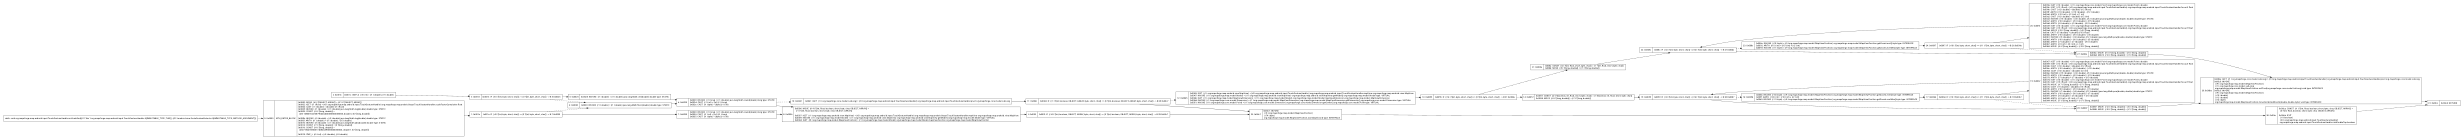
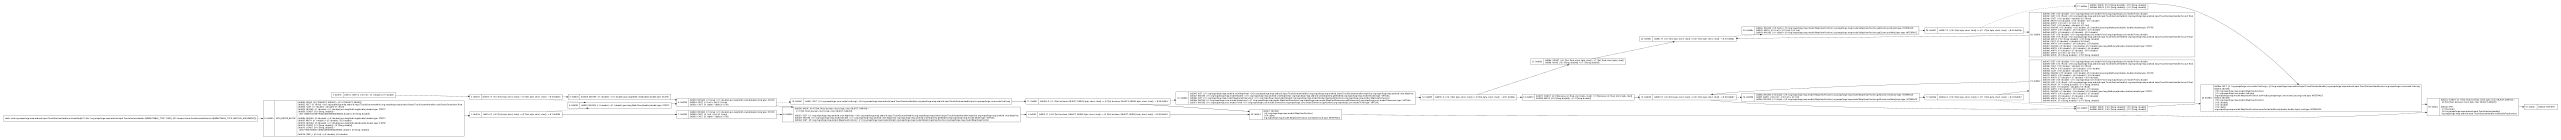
  digraph {
    fontname=Roboto
    rankdir=LR
    node [fontname=Roboto shape=record]
    edge [fontname=Roboto]
    n1 [label="{0\:\ 0x0000|MTH_ENTER_BLOCK\l|0x0000: MOVE  (r0 I:?[OBJECT, ARRAY]) = (r21 I:?[OBJECT, ARRAY]) \l0x0002: IGET  (r1 I:float) = (r0 I:org.mapsforge.map.android.input.TouchGestureHandler) org.mapsforge.map.android.input.TouchGestureHandler.scaleFactorCumulative float \l0x0004: CAST  (r1 I:double) = (double) (r1 I:float) \l0x0005: INVOKE  (r1 I:double) = (r1 I:double) java.lang.Math.log(double):double type: STATIC \l0x0009: CONST  (r3 I:?[long, double]) = \l  (4611686018427387904(0x4000000000000000, double:2.0) ?[long, double])\l \l0x000b: INVOKE  (r5 I:double) = (r3 I:double) java.lang.Math.log(double):double type: STATIC \l0x000f: ARITH  (r1 I:double) = (r1 I:double) \/ (r5 I:double) \l0x0010: INVOKE  (r5 I:double) = (r1 I:double) java.lang.Math.abs(double):double type: STATIC \l0x0014: CONST  (r7 I:?[long, double]) = (0 ?[long, double]) \l0x0016: CONST  (r9 I:?[long, double]) = \l  (4607182418800017408(0x3ff0000000000000, double:1.0) ?[long, double])\l \l0x0018: CMP_L  (r5 I:int) = (r5 I:double), (r9 I:double) \l}"]
    n2 [label="{1\:\ 0x001a|0x001a: IF  (r5 I:?[int, byte, short, char]) \<= (0 ?[int, byte, short, char])  \-\> B:7:0x0030 \l}"]
    n3 [label="{7\:\ 0x0030|0x0030: INVOKE  (r1 I:long) = (r1 I:double) java.lang.Math.round(double):long type: STATIC \l0x0034: CAST  (r1 I:int) = (int) (r1 I:long) \l0x0035: CAST  (r1 I:byte) = (byte) (r1 I:int) \l}"]
    n4 [label="{4\:\ 0x0020|0x0020: INVOKE  (r1 I:double) = (r1 I:double) java.lang.Math.floor(double):double type: STATIC \l}"]
    n5 [label="{2\:\ 0x001c|0x001c: CMP_G  (r5 I:int) = (r1 I:double), (r7 I:double) \l}"]
    n6 [label="{3\:\ 0x001e|0x001e: IF  (r5 I:?[int, byte, short, char]) \>= (0 ?[int, byte, short, char])  \-\> B:5:0x0025 \l}"]
    n7 [label="{8\:\ 0x0036|0x0036: MOVE  (r14 I:?[int, float, boolean, short, byte, char, OBJECT, ARRAY]) = \l  (r1 I:?[int, float, boolean, short, byte, char, OBJECT, ARRAY])\l \l0x0037: IGET  (r1 I:org.mapsforge.map.android.view.MapView) = (r0 I:org.mapsforge.map.android.input.TouchGestureHandler) org.mapsforge.map.android.input.TouchGestureHandler.mapView org.mapsforge.map.android.view.MapView \l0x0039: INVOKE  (r1 I:org.mapsforge.map.model.Model) = (r1 I:org.mapsforge.map.android.view.MapView) org.mapsforge.map.android.view.MapView.getModel():org.mapsforge.map.model.Model type: VIRTUAL \l0x003d: IGET  (r9 I:org.mapsforge.map.model.IMapViewPosition) = (r1 I:org.mapsforge.map.model.Model) org.mapsforge.map.model.Model.mapViewPosition org.mapsforge.map.model.IMapViewPosition \l}"]
    n8 [label="{5\:\ 0x0025|0x0025: INVOKE  (r1 I:double) = (r1 I:double) java.lang.Math.ceil(double):double type: STATIC \l}"]
    n9 [label="{6\:\ 0x0029|0x0029: INVOKE  (r1 I:long) = (r1 I:double) java.lang.Math.round(double):long type: STATIC \l0x002d: CAST  (r1 I:int) = (int) (r1 I:long) \l0x002e: CAST  (r1 I:byte) = (byte) (r1 I:int) \l}"]
    n10 [label="{10\:\ 0x0041|0x0041: IGET  (r1 I:org.mapsforge.core.model.LatLong) = (r0 I:org.mapsforge.map.android.input.TouchGestureHandler) org.mapsforge.map.android.input.TouchGestureHandler.pivot org.mapsforge.core.model.LatLong \l}"]
    n11 [label="{9\:\ 0x003f|0x003f: IF  (r14 I:?[int, boolean, OBJECT, ARRAY, byte, short, char]) == (0 ?[int, boolean, OBJECT, ARRAY, byte, short, char])  \-\> B:29:0x00c7 \l}"]
    n12 [label="{29\:\ 0x00c7|0x00c7: INVOKE  \l  (r9 I:org.mapsforge.map.model.IMapViewPosition)\l  (r74 I:byte)\l org.mapsforge.map.model.IMapViewPosition.zoom(byte):void type: INTERFACE \l}"]
    n13 [label="{11\:\ 0x0043|0x0043: IF  (r1 I:?[int, boolean, OBJECT, ARRAY, byte, short, char]) == (0 ?[int, boolean, OBJECT, ARRAY, byte, short, char])  \-\> B:29:0x00c7 \l}"]
    n14 [label="{30\:\ 0x00ca|0x00ca: CONST  (r1 I:?[int, float, boolean, short, byte, char, OBJECT, ARRAY]) = \l  (0 ?[int, float, boolean, short, byte, char, OBJECT, ARRAY])\l \l0x00cb: IPUT  \l  (r1 I:boolean)\l  (r0 I:org.mapsforge.map.android.input.TouchGestureHandler)\l org.mapsforge.map.android.input.TouchGestureHandler.isInDoubleTap boolean \l}"]
    n15 [label="{12\:\ 0x0045|0x0045: IGET  (r1 I:org.mapsforge.map.android.view.MapView) = (r0 I:org.mapsforge.map.android.input.TouchGestureHandler) org.mapsforge.map.android.input.TouchGestureHandler.mapView org.mapsforge.map.android.view.MapView \l0x0047: INVOKE  (r1 I:org.mapsforge.map.model.Model) = (r1 I:org.mapsforge.map.android.view.MapView) org.mapsforge.map.android.view.MapView.getModel():org.mapsforge.map.model.Model type: VIRTUAL \l0x004b: IGET  (r1 I:org.mapsforge.map.model.MapViewDimension) = (r1 I:org.mapsforge.map.model.Model) org.mapsforge.map.model.Model.mapViewDimension org.mapsforge.map.model.MapViewDimension \l0x004d: INVOKE  (r1 I:org.mapsforge.core.model.Dimension) = (r1 I:org.mapsforge.map.model.MapViewDimension) org.mapsforge.map.model.MapViewDimension.getDimension():org.mapsforge.core.model.Dimension type: VIRTUAL \l0x0051: INVOKE  (r1 I:org.mapsforge.core.model.Point) = (r1 I:org.mapsforge.core.model.Dimension) org.mapsforge.core.model.Dimension.getCenter():org.mapsforge.core.model.Point type: VIRTUAL \l}"]
    n16 [label="{13\:\ 0x0055|0x0055: IF  (r14 I:?[int, byte, short, char]) \<= (0 ?[int, byte, short, char])  \-\> B:21:0x008a \l}"]
    n17 [label="{14\:\ 0x0057|0x0057: CONST  (r2 I:?[boolean, int, float, short, byte, char]) = (1 ?[boolean, int, float, short, byte, char]) \l0x0058: MOVE  (r5 I:?[long, double]) = (r7 I:?[long, double]) \l}"]
    n18 [label="{21\:\ 0x008a|0x008a: CONST  (r2 I:?[int, float, short, byte, char]) = (\-1 ?[int, float, short, byte, char]) \l0x008b: MOVE  (r5 I:?[long, double]) = (r7 I:?[long, double]) \l}"]
    n19 [label="{15\:\ 0x0059|0x0059: IF  (r2 I:?[int, byte, short, char]) \> (r14 I:?[int, byte, short, char])  \-\> B:20:0x0087 \l}"]
    n20 [label="{22\:\ 0x008c|0x008c: IF  (r2 I:?[int, byte, short, char]) \< (r14 I:?[int, byte, short, char])  \-\> B:27:0x00bc \l}"]
    n21 [label="{16\:\ 0x005b|0x005b: INVOKE  (r10 I:byte) = (r9 I:org.mapsforge.map.model.IMapViewPosition) org.mapsforge.map.model.IMapViewPosition.getZoomLevel():byte type: INTERFACE \l0x005f: ARITH  (r10 I:int) = (r10 I:int) + (r2 I:int) \l0x0060: INVOKE  (r11 I:byte) = (r9 I:org.mapsforge.map.model.IMapViewPosition) org.mapsforge.map.model.IMapViewPosition.getZoomLevelMax():byte type: INTERFACE \l}"]
    n22 [label="{20\:\ 0x0087|0x0087: MOVE  (r12 I:?[long, double]) = (r5 I:?[long, double]) \l0x0088: MOVE  (r10 I:?[long, double]) = (r7 I:?[long, double]) \l}"]
    n23 [label="{17\:\ 0x0064|0x0064: IF  (r10 I:?[int, byte, short, char]) \<= (r11 I:?[int, byte, short, char])  \-\> B:19:0x0067 \l}"]
    n24 [label="{28\:\ 0x00be|0x00be: IGET  (r1 I:org.mapsforge.core.model.LatLong) = (r0 I:org.mapsforge.map.android.input.TouchGestureHandler) org.mapsforge.map.android.input.TouchGestureHandler.pivot org.mapsforge.core.model.LatLong \l0x00c0: INVOKE  \l  (r9 I:org.mapsforge.map.model.IMapViewPosition)\l  (r1 I:org.mapsforge.core.model.LatLong)\l org.mapsforge.map.model.IMapViewPosition.setPivot(org.mapsforge.core.model.LatLong):void type: INTERFACE \l0x00c3: INVOKE  \l  (r9 I:org.mapsforge.map.model.IMapViewPosition)\l  (r10 I:double)\l  (r12 I:double)\l  (r14 I:byte)\l org.mapsforge.map.model.IMapViewPosition.moveCenterAndZoom(double, double, byte):void type: INTERFACE \l}"]
    n25 [label="{19\:\ 0x0067|0x0067: IGET  (r10 I:double) = (r1 I:org.mapsforge.core.model.Point) org.mapsforge.core.model.Point.x double \l0x0069: IGET  (r12 I:float) = (r0 I:org.mapsforge.map.android.input.TouchGestureHandler) org.mapsforge.map.android.input.TouchGestureHandler.focusX float \l0x006b: CAST  (r12 I:double) = (double) (r12 I:float) \l0x006c: ARITH  (r10 I:double) = (r10 I:double) \- (r12 I:double) \l0x006d: CAST  (r12 I:double) = (double) (r2 I:int) \l0x006e: INVOKE  (r15 I:double) = (r3 I:double), (r12 I:double) java.lang.Math.pow(double, double):double type: STATIC \l0x0072: ARITH  (r10 I:double) = (r10 I:double) \/ (r15 I:double) \l0x0073: ARITH  (r7 I:double) = (r7 I:double) + (r10 I:double) \l0x0074: IGET  (r10 I:double) = (r1 I:org.mapsforge.core.model.Point) org.mapsforge.core.model.Point.y double \l0x0076: IGET  (r15 I:float) = (r0 I:org.mapsforge.map.android.input.TouchGestureHandler) org.mapsforge.map.android.input.TouchGestureHandler.focusY float \l0x0078: MOVE  (r17 I:?[long, double]) = (r7 I:?[long, double]) \l0x007a: CAST  (r7 I:double) = (double) (r15 I:float) \l0x007b: ARITH  (r10 I:double) = (r10 I:double) \- (r7 I:double) \l0x007c: INVOKE  (r7 I:double) = (r3 I:double), (r12 I:double) java.lang.Math.pow(double, double):double type: STATIC \l0x0080: ARITH  (r10 I:double) = (r10 I:double) \/ (r7 I:double) \l0x0081: ARITH  (r5 I:double) = (r5 I:double) + (r10 I:double) \l0x0082: ARITH  (r2 I:int) = (r2 I:int) + (1 int) \l0x0084: MOVE  (r7 I:?[long, double]) = (r17 I:?[long, double]) \l}"]
    n26 [label="{23\:\ 0x008e|0x008e: INVOKE  (r10 I:byte) = (r9 I:org.mapsforge.map.model.IMapViewPosition) org.mapsforge.map.model.IMapViewPosition.getZoomLevel():byte type: INTERFACE \l0x0092: ARITH  (r10 I:int) = (r10 I:int) + (r2 I:int) \l0x0093: INVOKE  (r11 I:byte) = (r9 I:org.mapsforge.map.model.IMapViewPosition) org.mapsforge.map.model.IMapViewPosition.getZoomLevelMin():byte type: INTERFACE \l}"]
    n27 [label="{27\:\ 0x00bc|0x00bc: MOVE  (r10 I:?[long, double]) = (r5 I:?[long, double]) \l0x00bd: MOVE  (r12 I:?[long, double]) = (r7 I:?[long, double]) \l}"]
    n28 [label="{24\:\ 0x0097|0x0097: IF  (r10 I:?[int, byte, short, char]) \>= (r11 I:?[int, byte, short, char])  \-\> B:26:0x009a \l}"]
    n29 [label="{26\:\ 0x009a|0x009a: IGET  (r10 I:double) = (r1 I:org.mapsforge.core.model.Point) org.mapsforge.core.model.Point.x double \l0x009c: IGET  (r12 I:float) = (r0 I:org.mapsforge.map.android.input.TouchGestureHandler) org.mapsforge.map.android.input.TouchGestureHandler.focusX float \l0x009e: CAST  (r12 I:double) = (double) (r12 I:float) \l0x009f: ARITH  (r10 I:double) = (r10 I:double) \- (r12 I:double) \l0x00a0: ARITH  (r12 I:int) = (r2 I:int) + (1 int) \l0x00a2: CAST  (r12 I:double) = (double) (r12 I:int) \l0x00a3: INVOKE  (r15 I:double) = (r3 I:double), (r12 I:double) java.lang.Math.pow(double, double):double type: STATIC \l0x00a7: ARITH  (r10 I:double) = (r10 I:double) \/ (r15 I:double) \l0x00a8: ARITH  (r5 I:double) = (r5 I:double) \- (r10 I:double) \l0x00a9: IGET  (r10 I:double) = (r1 I:org.mapsforge.core.model.Point) org.mapsforge.core.model.Point.y double \l0x00ab: IGET  (r15 I:float) = (r0 I:org.mapsforge.map.android.input.TouchGestureHandler) org.mapsforge.map.android.input.TouchGestureHandler.focusY float \l0x00ad: MOVE  (r19 I:?[long, double]) = (r5 I:?[long, double]) \l0x00af: CAST  (r5 I:double) = (double) (r15 I:float) \l0x00b0: ARITH  (r10 I:double) = (r10 I:double) \- (r5 I:double) \l0x00b1: INVOKE  (r5 I:double) = (r3 I:double), (r12 I:double) java.lang.Math.pow(double, double):double type: STATIC \l0x00b5: ARITH  (r10 I:double) = (r10 I:double) \/ (r5 I:double) \l0x00b6: ARITH  (r7 I:double) = (r7 I:double) \- (r10 I:double) \l0x00b7: ARITH  (r2 I:int) = (r2 I:int) + (\-1 int) \l0x00b9: MOVE  (r5 I:?[long, double]) = (r19 I:?[long, double]) \l}"]
    n30 [label="{31\:\ 0x00cd|0x00cd: RETURN   \l}"]
    n31 [label="{public void org.mapsforge.map.android.input.TouchGestureHandler.onScaleEnd((r21 'this' I:org.mapsforge.map.android.input.TouchGestureHandler A[IMMUTABLE_TYPE, THIS]), (r22 I:android.view.ScaleGestureDetector A[IMMUTABLE_TYPE, METHOD_ARGUMENT])) }"]
    n1 -> n2
    n2 -> n3
    n2 -> n4 [style=dashed]
    n3 -> n7
    n4 -> n9
    n5 -> n6
    n6 -> n4 [style=dashed]
    n6 -> n8
    n7 -> n11
    n8 -> n9
    n9 -> n7
    n9 -> n10 [style=dashed]
    n10 -> n13
    n11 -> n12
    n12 -> n14
    n13 -> n12
    n13 -> n15 [style=dashed]
    n14 -> n30
    n15 -> n16
    n16 -> n17 [style=dashed]
    n16 -> n18
    n17 -> n19
    n18 -> n20
    n19 -> n21 [style=dashed]
    n19 -> n22
    n20 -> n26 [style=dashed]
-   n20 -> n27
    n21 -> n23
    n22 -> n24
    n23 -> n22 [style=dashed]
    n23 -> n25
-   n24 -> n30
+   n24 -> n14
    n25 -> n19
    n26 -> n28
    n27 -> n24
    n28 -> n27 [style=dashed]
    n28 -> n29
    n29 -> n20
    n31 -> n1
  }
